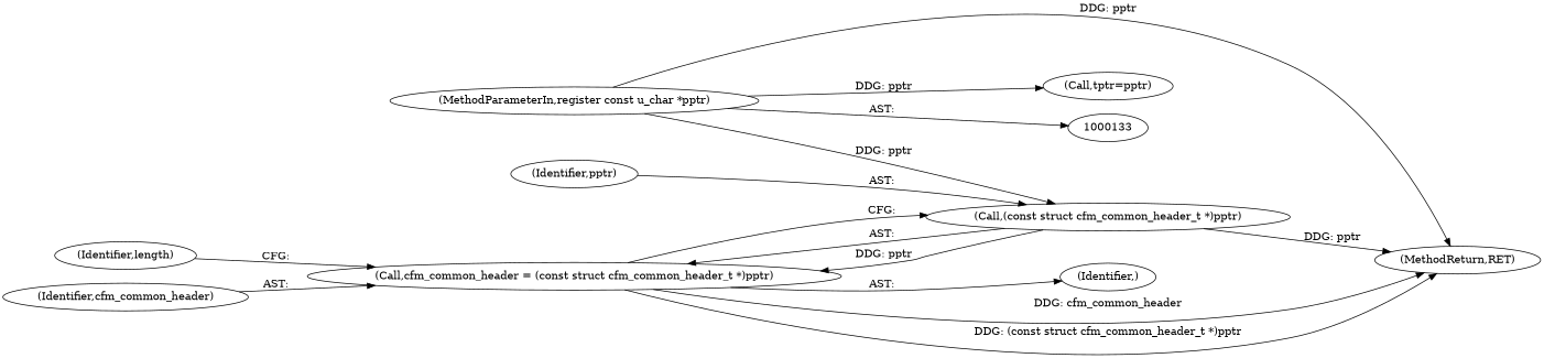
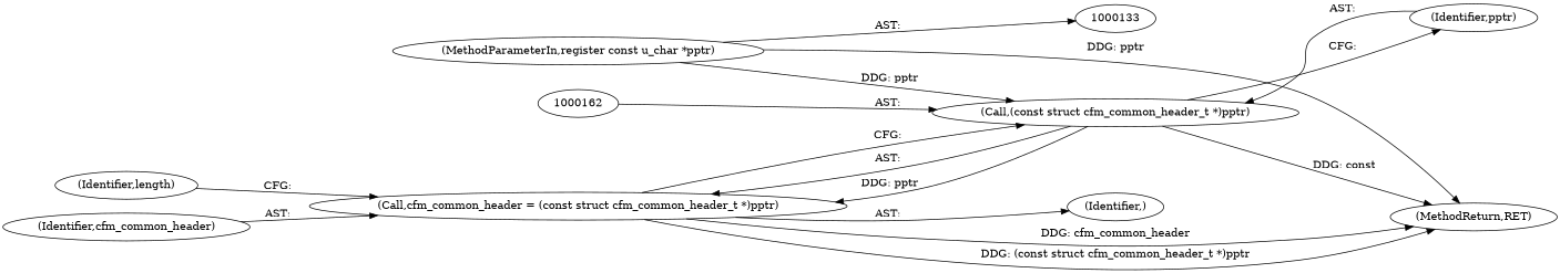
  digraph {
    rankdir=LR
    n1 [label="(Call,cfm_common_header = (const struct cfm_common_header_t *)pptr)"]
    n2 [label="(Call,(const struct cfm_common_header_t *)pptr)"]
    n3 [label="(Identifier,)"]
    n4 [label="(MethodReturn,RET)"]
    n5 [label="(Identifier,pptr)"]
    n6 [label="(MethodParameterIn,register const u_char *pptr)"]
-   n7 [label="(Call,tptr=pptr)"]
    1000133
    n9 [label="(Identifier,length)"]
    n10 [label="(Identifier,cfm_common_header)"]
+   1000162
    n1 -> n2 [label="CFG: "]
    n1 -> n3 [label="AST: "]
    n1 -> n4 [label="DDG: cfm_common_header"]
    n1 -> n4 [label="DDG: (const struct cfm_common_header_t *)pptr"]
    n2 -> n1 [label="AST: "]
    n2 -> n1 [label="DDG: pptr"]
-   n2 -> n4 [label="DDG: pptr"]
+   n2 -> n4 [label="DDG: const"]
+   n2 -> n5 [label="CFG: "]
    n5 -> n2 [label="AST: "]
    n6 -> n2 [label="DDG: pptr"]
    n6 -> n4 [label="DDG: pptr"]
-   n6 -> n7 [label="DDG: pptr"]
    n6 -> 1000133 [label="AST: "]
    n9 -> n1 [label="CFG: "]
    n10 -> n1 [label="AST: "]
+   1000162 -> n2 [label="AST: "]
  }
